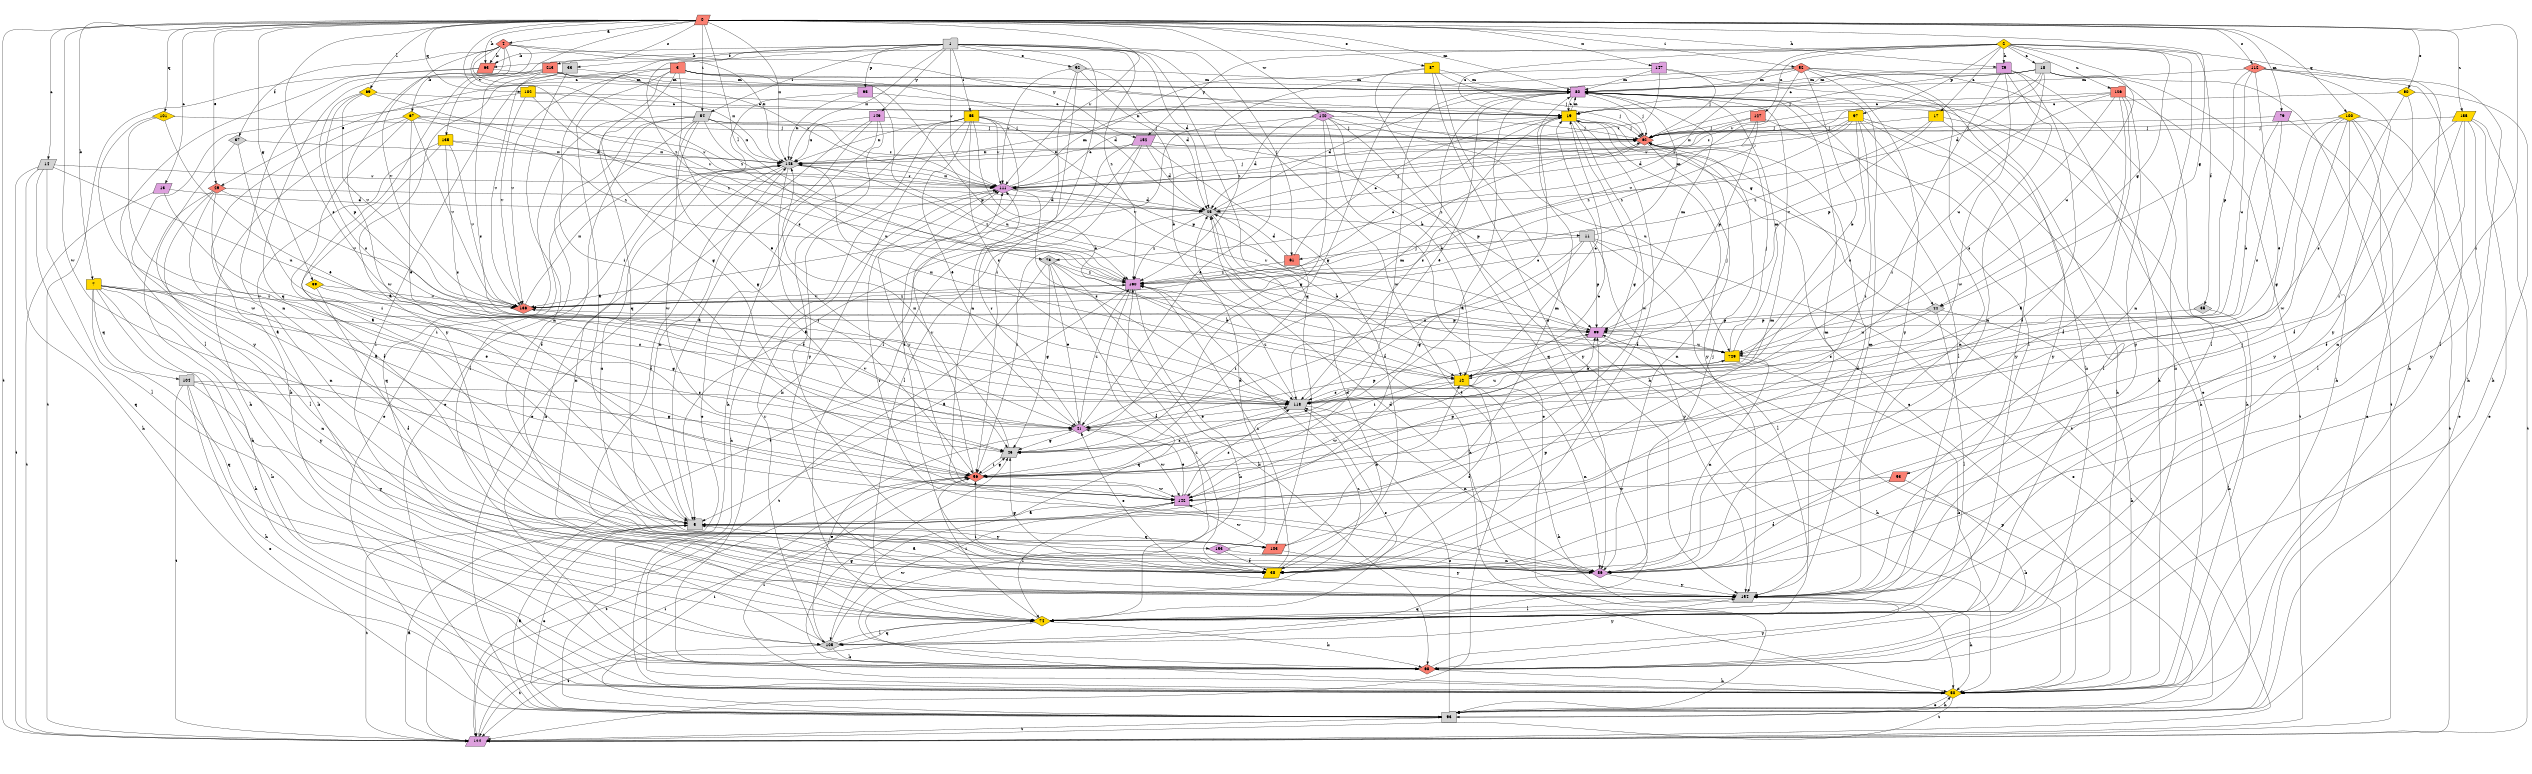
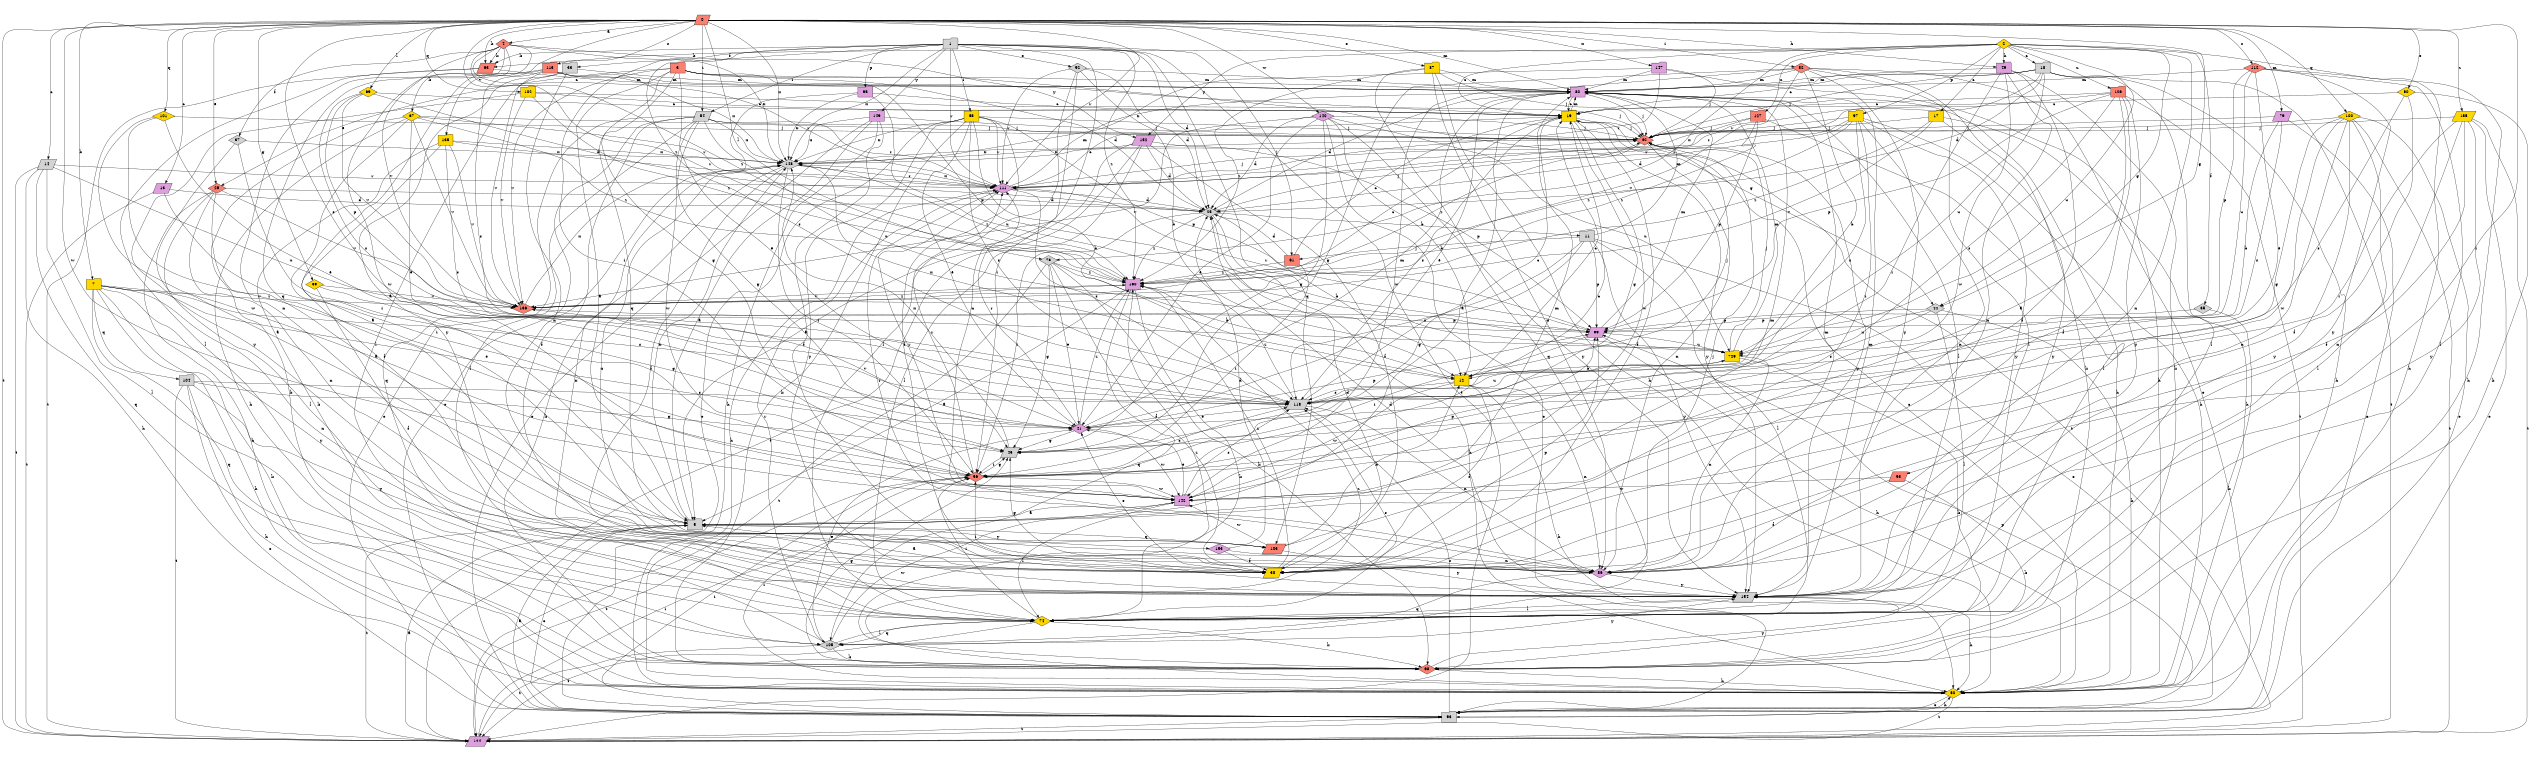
  strict digraph {
    node [fillcolor=gold shape=diamond style=filled]
    0 [fillcolor=salmon shape=parallelogram]
    4 [fillcolor=salmon]
    7 [shape=folder]
    13 [fillcolor=plum shape=parallelogram]
    14 [fillcolor=lightgrey shape=parallelogram]
    29 [fillcolor=salmon]
    39
    44 [fillcolor=lightgrey]
    49 [fillcolor=plum shape=folder]
    52 [fillcolor=salmon]
    53 [fillcolor=salmon shape=parallelogram]
    54 [fillcolor=lightgrey shape=parallelogram]
    63 [fillcolor=salmon shape=parallelogram]
    69
    73 [fillcolor=lightgrey]
    79 [fillcolor=plum shape=parallelogram]
    80 [fillcolor=plum shape=folder]
    87 [shape=folder]
    90
    100
    101
    102 [shape=folder]
    111 [fillcolor=plum]
    112 [fillcolor=salmon]
-   113 [fillcolor=salmon shape=folder label=213]
+   113 [fillcolor=salmon shape=folder]
    118 [fillcolor=lightgrey shape=parallelogram]
    124 [fillcolor=plum shape=parallelogram]
    135 [shape=folder]
    140 [fillcolor=plum]
    142 [fillcolor=plum shape=folder]
    147 [fillcolor=plum shape=folder]
    148 [fillcolor=lightgrey]
    155 [shape=parallelogram]
    160 [fillcolor=plum shape=folder]
    86 [fillcolor=plum]
    103 [fillcolor=salmon shape=parallelogram]
    19 [shape=folder]
    152 [fillcolor=plum shape=parallelogram]
    136 [fillcolor=salmon]
    37 [fillcolor=lightgrey]
    67
    50
    n43 [fillcolor=plum label=21]
    68 [fillcolor=salmon]
    104 [fillcolor=lightgrey shape=folder]
    105 [fillcolor=lightgrey]
    154 [fillcolor=lightgrey shape=parallelogram]
    25 [fillcolor=lightgrey]
    56 [fillcolor=salmon]
    n50 [label=729 shape=folder]
    74
    5 [fillcolor=lightgrey shape=folder]
    45 [fillcolor=lightgrey shape=parallelogram]
    38 [shape=parallelogram]
    99 [fillcolor=plum shape=parallelogram]
    93 [fillcolor=lightgrey shape=folder]
    12 [shape=folder]
    62 [fillcolor=salmon]
    1 [fillcolor=lightgrey shape=folder]
    33 [fillcolor=lightgrey shape=folder]
    55 [shape=folder]
    61 [fillcolor=salmon shape=folder]
    92 [fillcolor=lightgrey]
    95 [fillcolor=plum shape=folder]
    149 [fillcolor=plum shape=folder]
    11 [fillcolor=lightgrey shape=folder]
    2
    17 [shape=folder]
    18 [fillcolor=lightgrey shape=folder]
    35 [fillcolor=lightgrey]
    97 [shape=folder]
    126 [fillcolor=salmon shape=folder]
    127 [fillcolor=salmon shape=folder]
    3 [fillcolor=salmon shape=folder]
    153 [fillcolor=plum]
    0 -> 4 [label=a]
    0 -> 7 [label=b]
    0 -> 13 [label=c]
    0 -> 14 [label=c]
    0 -> 29 [label=e]
    0 -> 39 [label=g]
    0 -> 44 [label=g]
    0 -> 49 [label=h]
    0 -> 52 [label=i]
    0 -> 53 [label=i]
    0 -> 54 [label=i]
    0 -> 63 [label=k]
    0 -> 69 [label=l]
    0 -> 73 [label=l]
    0 -> 79 [label=m]
    0 -> 80 [label=m]
    0 -> 87 [label=o]
    0 -> 90 [label=o]
    0 -> 100 [label=q]
    0 -> 101 [label=q]
    0 -> 102 [label=q]
    0 -> 111 [label=r]
    0 -> 112 [label=s]
    0 -> 113 [label=s]
    0 -> 118 [label=s]
    0 -> 124 [label=t]
    0 -> 135 [label=v]
    0 -> 140 [label=w]
    0 -> 142 [label=w]
    0 -> 147 [label=x]
    0 -> 148 [label=x]
    0 -> 155 [label=z]
    0 -> 160 [label=z]
    4 -> 63 [label=k]
    4 -> 148 [label=x]
    4 -> 160 [label=z]
    4 -> 86 [label=n]
    4 -> 103 [label=q]
    4 -> 19 [label=c]
    4 -> 152 [label=y]
    4 -> 136 [label=v]
    4 -> 37 [label=f]
    4 -> 67 [label=k]
    7 -> 118 [label=s]
    7 -> 86 [label=n]
    7 -> 136 [label=v]
    7 -> 50 [label=h]
    7 -> n43 [label=e]
    7 -> 68 [label=k]
    7 -> 104 [label=q]
    7 -> 105 [label=q]
    7 -> 154 [label=y]
    13 -> 124 [label=t]
    13 -> 25 [label=d]
    13 -> 56 [label=i]
    14 -> 111 [label=r]
    14 -> 124 [label=t]
    14 -> 50 [label=h]
    14 -> 105 [label=q]
    14 -> n50 [label=u]
    14 -> 74 [label=l]
    29 -> 86 [label=n]
    29 -> 136 [label=v]
    29 -> 50 [label=h]
    29 -> 25 [label=d]
    29 -> 74 [label=l]
    29 -> 5 [label=a]
    39 -> 136 [label=v]
    39 -> 45 [label=g]
    39 -> 38 [label=f]
    44 -> 118 [label=s]
    44 -> 50 [label=h]
    44 -> n50 [label=u]
    44 -> 74 [label=l]
    44 -> 99 [label=p]
    49 -> 80 [label=m]
    49 -> 142 [label=w]
    49 -> 86 [label=n]
    49 -> 68 [label=k]
    49 -> 56 [label=i]
    49 -> 38 [label=f]
    52 -> 80 [label=m]
    52 -> 142 [label=w]
    52 -> 136 [label=v]
    52 -> 68 [label=k]
    52 -> 154 [label=y]
    52 -> 74 [label=l]
    52 -> 45 [label=g]
    52 -> 93 [label=o]
    52 -> 12 [label=b]
    53 -> 142 [label=w]
    53 -> 68 [label=k]
    53 -> 38 [label=f]
    54 -> 111 [label=r]
    54 -> 142 [label=w]
    54 -> 148 [label=x]
    54 -> 105 [label=q]
    54 -> n50 [label=u]
    54 -> 74 [label=l]
    54 -> 45 [label=g]
    54 -> 38 [label=f]
    54 -> 93 [label=o]
    54 -> 62 [label=j]
    63 -> 80 [label=m]
    63 -> 124 [label=t]
    63 -> 74 [label=l]
    69 -> 118 [label=s]
    69 -> 19 [label=c]
    69 -> 136 [label=v]
    69 -> 25 [label=d]
    69 -> 99 [label=p]
    73 -> 124 [label=t]
    73 -> 160 [label=z]
    73 -> n43 [label=e]
    73 -> 68 [label=k]
    73 -> 45 [label=g]
    73 -> 38 [label=f]
    73 -> 12 [label=b]
    79 -> 118 [label=s]
    79 -> 93 [label=o]
    79 -> 12 [label=b]
    79 -> 62 [label=j]
    80 -> 19 [label=c]
    80 -> 50 [label=h]
    80 -> n43 [label=e]
    80 -> 25 [label=d]
    80 -> 74 [label=l]
    80 -> 5 [label=a]
    80 -> 62 [label=j]
    87 -> 80 [label=m]
    87 -> 160 [label=z]
    87 -> 86 [label=n]
    87 -> 50 [label=h]
    87 -> 105 [label=q]
    87 -> 62 [label=j]
    90 -> 118 [label=s]
    90 -> 19 [label=c]
    90 -> 68 [label=k]
    90 -> 38 [label=f]
    100 -> 124 [label=t]
    100 -> 142 [label=w]
-   100 -> 86 [label=j]
+   100 -> 86 [label=n]
    100 -> 154 [label=y]
    100 -> 74 [label=l]
    100 -> 45 [label=g]
    100 -> 93 [label=o]
    100 -> 62 [label=j]
    101 -> 142 [label=w]
    101 -> n43 [label=e]
    101 -> 56 [label=i]
    101 -> 62 [label=j]
    102 -> 160 [label=z]
    102 -> 19 [label=c]
    102 -> 136 [label=v]
    102 -> 154 [label=y]
    102 -> 62 [label=j]
    111 -> 80 [label=m]
    111 -> 118 [label=s]
    111 -> 148 [label=x]
    111 -> 19 [label=c]
    111 -> 50 [label=h]
    111 -> 25 [label=d]
    111 -> 62 [label=j]
    112 -> 80 [label=m]
    112 -> 50 [label=h]
    112 -> n43 [label=e]
    112 -> 154 [label=y]
    112 -> n50 [label=u]
    112 -> 74 [label=l]
    112 -> 99 [label=p]
    113 -> 80 [label=m]
    113 -> 111 [label=r]
    113 -> 118 [label=s]
    113 -> 142 [label=w]
    113 -> 148 [label=x]
    113 -> 136 [label=v]
    113 -> 154 [label=y]
    118 -> 160 [label=z]
    118 -> 86 [label=n]
    118 -> 19 [label=c]
    118 -> n43 [label=e]
    118 -> n50 [label=u]
    124 -> 56 [label=i]
    124 -> 5 [label=a]
    135 -> 111 [label=r]
    135 -> 118 [label=s]
    135 -> 148 [label=x]
    135 -> 136 [label=v]
    135 -> 68 [label=k]
    135 -> 38 [label=f]
    140 -> 136 [label=v]
    140 -> n43 [label=e]
    140 -> 154 [label=y]
    140 -> 25 [label=d]
    140 -> n50 [label=u]
    140 -> 45 [label=g]
    140 -> 93 [label=o]
    140 -> 12 [label=b]
    140 -> 62 [label=j]
    142 -> 111 [label=r]
    142 -> 118 [label=s]
    142 -> n43 [label=e]
    142 -> 74 [label=l]
    142 -> 5 [label=a]
    142 -> 99 [label=p]
    147 -> 80 [label=m]
    147 -> 111 [label=r]
    147 -> 148 [label=x]
    147 -> 50 [label=h]
    147 -> 62 [label=j]
    148 -> 111 [label=r]
    148 -> 160 [label=z]
    148 -> 68 [label=k]
    148 -> 56 [label=i]
    148 -> 38 [label=f]
    155 -> 124 [label=t]
    155 -> 86 [label=n]
    155 -> 154 [label=y]
    155 -> 56 [label=i]
    155 -> 38 [label=f]
    155 -> 93 [label=o]
    155 -> 62 [label=j]
    160 -> 136 [label=v]
    160 -> 68 [label=k]
    160 -> 105 [label=q]
    160 -> 5 [label=a]
    86 -> 80 [label=m]
    86 -> 111 [label=r]
    86 -> 148 [label=x]
    86 -> 105 [label=q]
    86 -> 154 [label=y]
    86 -> 62 [label=j]
    103 -> 80 [label=m]
    103 -> 142 [label=w]
    103 -> 154 [label=y]
    103 -> 12 [label=b]
    19 -> 80 [label=m]
    19 -> 118 [label=s]
    19 -> 124 [label=t]
    19 -> 142 [label=w]
    19 -> 154 [label=y]
    19 -> 45 [label=g]
    19 -> 38 [label=f]
    19 -> 62 [label=j]
    152 -> 124 [label=t]
    152 -> 148 [label=x]
    152 -> 25 [label=d]
    152 -> 74 [label=l]
    152 -> 5 [label=a]
    152 -> 38 [label=f]
    152 -> 99 [label=p]
    136 -> 148 [label=x]
    136 -> 160 [label=z]
    136 -> 19 [label=c]
    136 -> 99 [label=p]
    37 -> 148 [label=x]
    37 -> 56 [label=i]
    37 -> 5 [label=a]
    67 -> 111 [label=r]
    67 -> 160 [label=z]
    67 -> 136 [label=v]
    67 -> 50 [label=h]
    67 -> n43 [label=e]
    67 -> 68 [label=k]
    67 -> 5 [label=a]
    67 -> 62 [label=j]
    50 -> 124 [label=t]
    50 -> 160 [label=z]
    50 -> 19 [label=c]
    50 -> 56 [label=i]
    50 -> 93 [label=o]
    n43 -> 80 [label=m]
    n43 -> 111 [label=r]
    n43 -> 142 [label=w]
    n43 -> 160 [label=z]
    n43 -> 136 [label=v]
    n43 -> 45 [label=g]
    n43 -> 99 [label=p]
    68 -> 50 [label=h]
    68 -> 154 [label=y]
    68 -> 45 [label=g]
    104 -> 118 [label=s]
    104 -> 124 [label=t]
    104 -> 50 [label=h]
    104 -> 154 [label=y]
    104 -> 45 [label=g]
    104 -> 93 [label=o]
    105 -> 111 [label=r]
    105 -> 124 [label=t]
    105 -> 142 [label=w]
    105 -> n43 [label=e]
    105 -> 68 [label=k]
    105 -> 154 [label=y]
    105 -> 74 [label=l]
    154 -> 80 [label=m]
    154 -> 148 [label=x]
    154 -> 50 [label=h]
    154 -> 25 [label=d]
    154 -> 56 [label=i]
    154 -> 74 [label=l]
    25 -> 160 [label=z]
    25 -> 50 [label=h]
    25 -> 56 [label=i]
    25 -> 12 [label=b]
    25 -> 62 [label=j]
    25 -> 11 [label=b]
    56 -> 111 [label=r]
    56 -> 118 [label=s]
    56 -> 124 [label=t]
    56 -> 142 [label=w]
    56 -> 19 [label=c]
    56 -> 45 [label=g]
    n50 -> 80 [label=m]
    n50 -> 86 [label=n]
    n50 -> 68 [label=k]
    n50 -> 12 [label=b]
    n50 -> 62 [label=j]
    74 -> 118 [label=s]
    74 -> 124 [label=t]
    74 -> 160 [label=z]
    74 -> 68 [label=k]
    74 -> 105 [label=q]
    74 -> 56 [label=i]
    5 -> 80 [label=m]
    5 -> 124 [label=t]
    5 -> 148 [label=x]
    5 -> 103 [label=q]
    5 -> 93 [label=o]
    5 -> 153 [label=y]
    45 -> 148 [label=x]
    45 -> 56 [label=i]
    38 -> 160 [label=z]
    38 -> n43 [label=e]
    38 -> 25 [label=d]
    38 -> 5 [label=a]
    38 -> 45 [label=g]
    38 -> 99 [label=p]
    99 -> 80 [label=m]
    99 -> 111 [label=r]
    99 -> 50 [label=h]
    99 -> 56 [label=i]
    99 -> n50 [label=u]
    93 -> 118 [label=s]
    93 -> 124 [label=t]
    93 -> 50 [label=h]
    93 -> 56 [label=i]
    93 -> 5 [label=a]
    93 -> 99 [label=p]
    12 -> 118 [label=s]
    12 -> 142 [label=w]
    12 -> 148 [label=x]
    12 -> 86 [label=n]
    12 -> 19 [label=c]
    12 -> 50 [label=h]
    12 -> 38 [label=f]
    12 -> 62 [label=j]
    62 -> 148 [label=x]
    62 -> 160 [label=z]
    62 -> 86 [label=n]
-   62 -> 154 [label=d]
+   62 -> 154 [label=y]
    1 -> 54 [label=i]
    1 -> 63 [label=k]
    1 -> 111 [label=r]
    1 -> 118 [label=s]
    1 -> 124 [label=t]
    1 -> 148 [label=x]
    1 -> 160 [label=z]
    1 -> 86 [label=n]
    1 -> 103 [label=q]
    1 -> 25 [label=d]
    1 -> 56 [label=i]
    1 -> 33 [label=f]
    1 -> 55 [label=i]
    1 -> 61 [label=j]
    1 -> 92 [label=o]
    1 -> 95 [label=p]
    1 -> 149 [label=y]
    33 -> 80 [label=m]
    33 -> 86 [label=n]
    33 -> 74 [label=l]
    33 -> 5 [label=a]
    55 -> 111 [label=r]
    55 -> 118 [label=s]
    55 -> 148 [label=x]
    55 -> n43 [label=e]
    55 -> 68 [label=k]
    55 -> 154 [label=y]
    55 -> 38 [label=f]
    55 -> 99 [label=p]
    55 -> 93 [label=o]
    55 -> 12 [label=b]
    55 -> 62 [label=j]
    61 -> 160 [label=z]
    61 -> 19 [label=c]
    61 -> 25 [label=d]
    61 -> 56 [label=i]
    92 -> 80 [label=m]
    92 -> 111 [label=r]
    92 -> 25 [label=d]
    92 -> 56 [label=i]
    92 -> 74 [label=l]
    92 -> 12 [label=b]
    95 -> 148 [label=x]
    95 -> 19 [label=c]
    95 -> n50 [label=u]
    95 -> 93 [label=o]
    149 -> 148 [label=x]
    149 -> 50 [label=h]
    149 -> 5 [label=a]
    149 -> 38 [label=f]
    149 -> 93 [label=o]
    149 -> 62 [label=j]
    11 -> 80 [label=m]
    11 -> 118 [label=s]
    11 -> 154 [label=y]
    11 -> 74 [label=l]
    11 -> 45 [label=g]
    11 -> 99 [label=p]
    11 -> 93 [label=o]
    11 -> 61 [label=j]
    2 -> 44 [label=g]
    2 -> 49 [label=h]
    2 -> 63 [label=k]
    2 -> 73 [label=l]
    2 -> 86 [label=n]
    2 -> 19 [label=c]
    2 -> 152 [label=y]
    2 -> 50 [label=h]
    2 -> n50 [label=u]
    2 -> 17 [label=c]
    2 -> 18 [label=c]
    2 -> 35 [label=f]
    2 -> 97 [label=p]
    2 -> 126 [label=u]
    2 -> 127 [label=u]
    17 -> 160 [label=z]
    17 -> 136 [label=v]
    17 -> 50 [label=h]
    17 -> 154 [label=y]
    17 -> 62 [label=j]
    18 -> 80 [label=m]
    18 -> 111 [label=r]
    18 -> 124 [label=t]
    18 -> 19 [label=c]
    18 -> 50 [label=h]
    18 -> 25 [label=d]
    18 -> n50 [label=u]
    18 -> 74 [label=l]
    18 -> 62 [label=j]
    35 -> 68 [label=k]
    35 -> 99 [label=p]
    97 -> 111 [label=r]
    97 -> 118 [label=s]
    97 -> 160 [label=z]
    97 -> 86 [label=n]
    97 -> 50 [label=h]
    97 -> 154 [label=y]
    97 -> 25 [label=d]
    97 -> 56 [label=i]
    97 -> 62 [label=j]
    126 -> 111 [label=r]
    126 -> 118 [label=s]
    126 -> 124 [label=t]
    126 -> 19 [label=c]
    126 -> 154 [label=y]
    126 -> 5 [label=a]
    126 -> 38 [label=f]
    126 -> 99 [label=p]
    127 -> 148 [label=x]
    127 -> 160 [label=z]
    127 -> 74 [label=l]
    127 -> 99 [label=p]
    127 -> 62 [label=j]
    3 -> 29 [label=e]
    3 -> 44 [label=g]
    3 -> 80 [label=m]
    3 -> 103 [label=q]
    3 -> 136 [label=v]
    3 -> n43 [label=e]
    3 -> 25 [label=d]
    3 -> 5 [label=a]
    3 -> 45 [label=g]
    3 -> 99 [label=p]
    153 -> 86 [label=n]
    153 -> 25 [label=d]
    153 -> 38 [label=f]
  }
